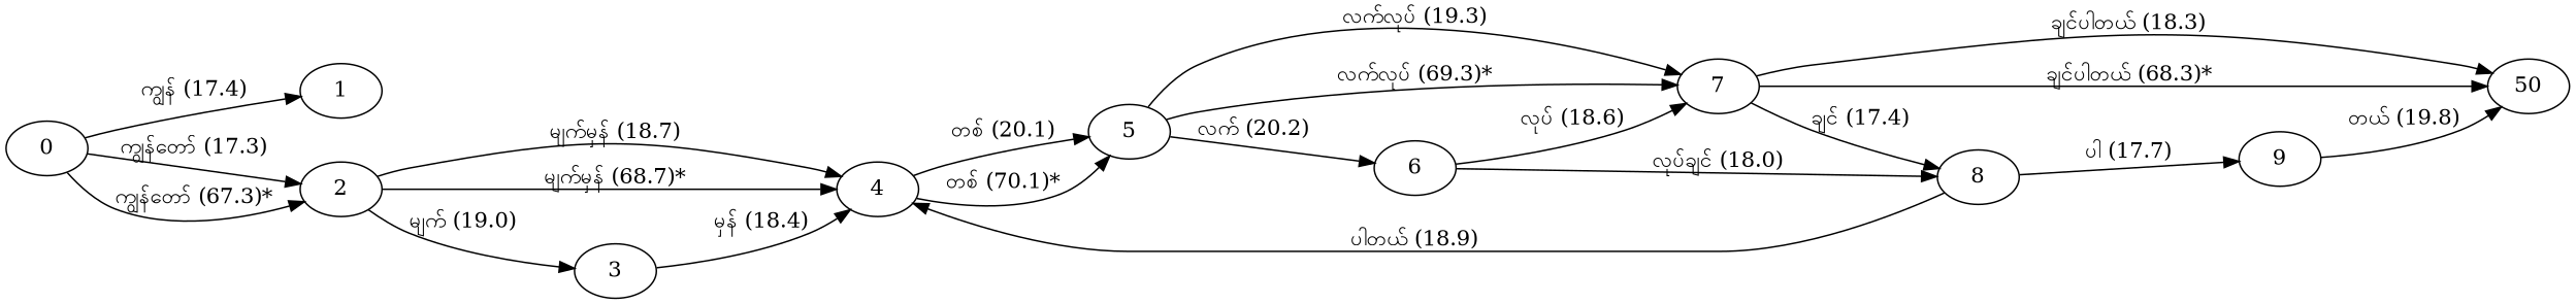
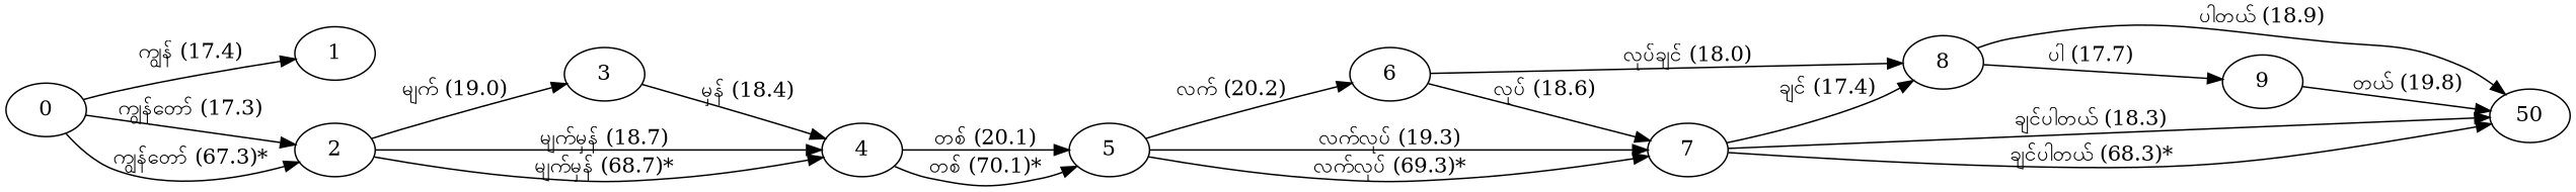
  digraph {
    rankdir=LR
    0
    1
    2
    3
    4
    5
    6
    7
    8
    n10 [label=50]
    9
    0 -> 1 [label="ကျွန် (17.4)"]
    0 -> 2 [label="ကျွန်တော် (17.3)"]
    0 -> 2 [label="ကျွန်တော် (67.3)*"]
    2 -> 3 [label="မျက် (19.0)"]
    2 -> 4 [label="မျက်မှန် (18.7)"]
    2 -> 4 [label="မျက်မှန် (68.7)*"]
    3 -> 4 [label="မှန် (18.4)"]
    4 -> 5 [label="တစ် (20.1)"]
    4 -> 5 [label="တစ် (70.1)*"]
    5 -> 6 [label="လက် (20.2)"]
    5 -> 7 [label="လက်လုပ် (19.3)"]
    5 -> 7 [label="လက်လုပ် (69.3)*"]
    6 -> 7 [label="လုပ် (18.6)"]
    6 -> 8 [label="လုပ်ချင် (18.0)"]
    7 -> 8 [label="ချင် (17.4)"]
    7 -> n10 [label="ချင်ပါတယ် (18.3)"]
    7 -> n10 [label="ချင်ပါတယ် (68.3)*"]
-   8 -> 4 [label="ပါတယ် (18.9)"]
+   8 -> n10 [label="ပါတယ် (18.9)"]
    8 -> 9 [label="ပါ (17.7)"]
    9 -> n10 [label="တယ် (19.8)"]
  }
